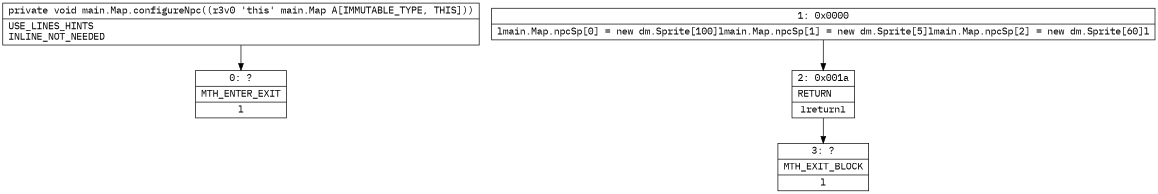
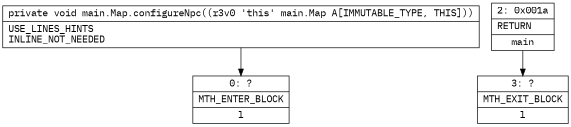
  digraph {
    fontname="IBM Plex Mono"
    node [fontname="IBM Plex Mono" shape=record]
    edge [fontname="IBM Plex Mono"]
-   n1 [label="{0\:\ ?|MTH_ENTER_EXIT\l|l}"]
-   n2 [label="{1\:\ 0x0000|lmain.Map.npcSp[0] = new dm.Sprite[100]lmain.Map.npcSp[1] = new dm.Sprite[5]lmain.Map.npcSp[2] = new dm.Sprite[60]l}"]
-   n3 [label="{2\:\ 0x001a|RETURN\l|lreturnl}"]
+   n1 [label="{0\:\ ?|MTH_ENTER_BLOCK\l|l}"]
+   n3 [label="{2\:\ 0x001a|RETURN\l|main}"]
    n4 [label="{3\:\ ?|MTH_EXIT_BLOCK\l|l}"]
    n5 [label="{private void main.Map.configureNpc((r3v0 'this' main.Map A[IMMUTABLE_TYPE, THIS]))  | USE_LINES_HINTS\lINLINE_NOT_NEEDED\l}"]
-   n2 -> n3
    n3 -> n4
    n5 -> n1
  }
